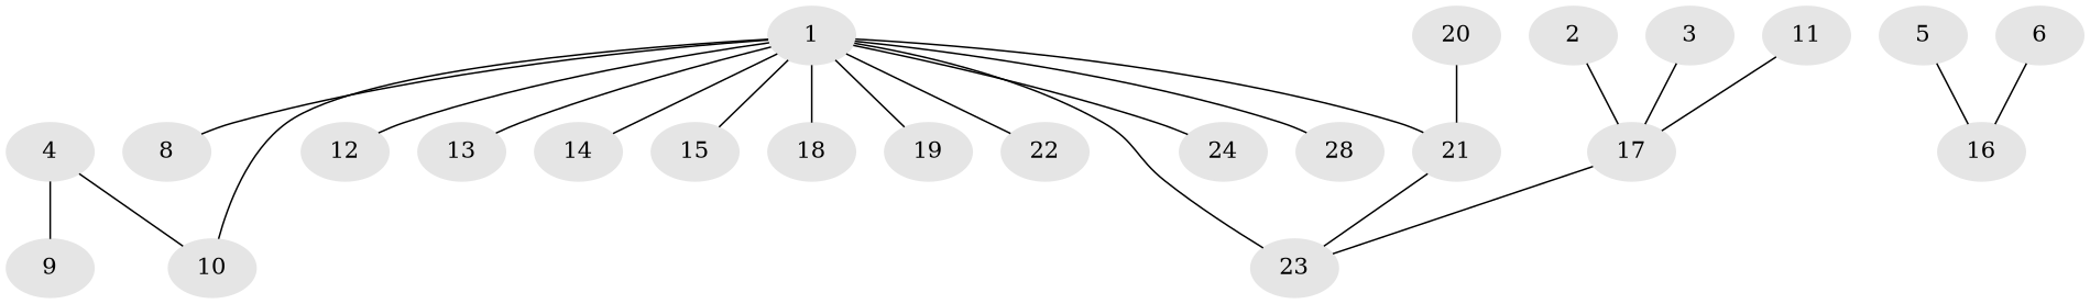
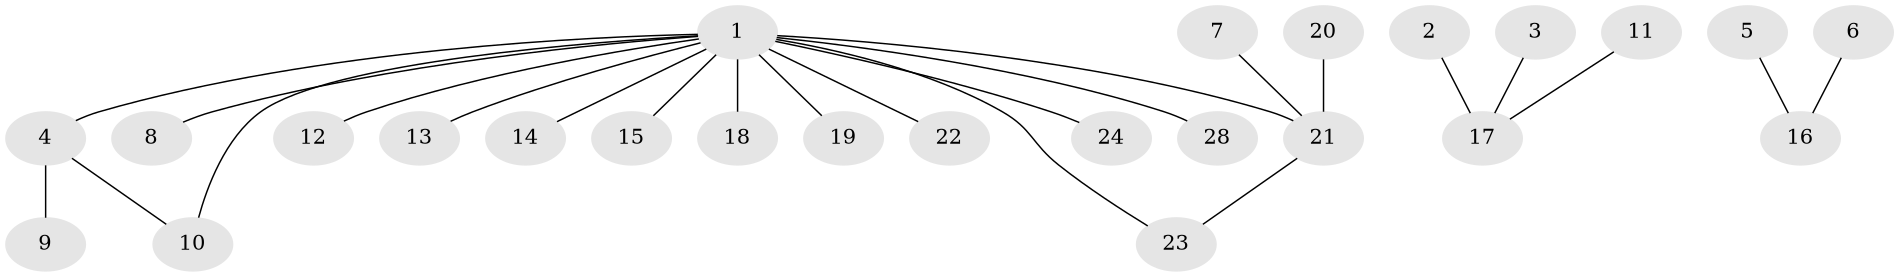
  graph {
    node [color=gray90 style=filled]
    edge [weight=1.0]
    1
    4
    8
    10
    12
    13
    14
    15
    18
    19
    21
    22
    23
    24
    n15 [label=28]
    9
    2
    17
    3
+   7
    5
    16
    6
    11
    20
+   1 -- 4
    1 -- 8
    1 -- 10
    1 -- 12
    1 -- 13
    1 -- 14
    1 -- 15
    1 -- 18 [weight=2.0]
    1 -- 19
    1 -- 21
    1 -- 22
    1 -- 23 [weight=2.0]
    1 -- 24
    1 -- n15
    4 -- 10
    4 -- 9
    21 -- 23
    2 -- 17
-   17 -- 23
    3 -- 17
+   7 -- 21
    5 -- 16
    6 -- 16
    11 -- 17
    20 -- 21
  }
